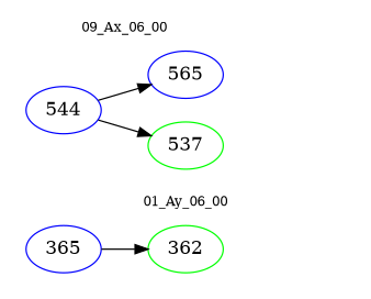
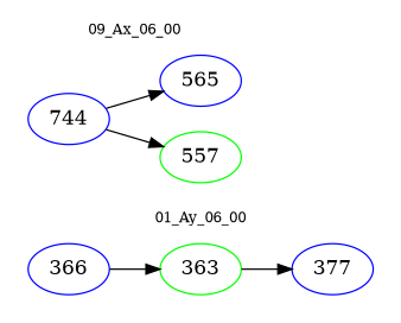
  digraph {
    rankdir=LR
    node [color=blue]
    edge [color=black]
-   n1 [label=365]
-   n2 [color=green label=362]
-   n4 [label=544]
-   n5 [color=green label=537]
+   n1 [label=366]
+   n2 [color=green label=363]
+   n3 [label=377]
+   n4 [label=744]
+   n5 [color=green label=557]
    n6 [label=565]
    subgraph cluster_1 {
      color=white
      fontsize=10
      label="01_Ay_06_00"
      n1
      n2
+     n3
    }
    subgraph cluster_2 {
      color=white
      fontsize=10
      label="09_Ax_06_00"
      n4
      n5
      n6
    }
    n1 -> n2
+   n2 -> n3
    n4 -> n5
    n4 -> n6
  }
